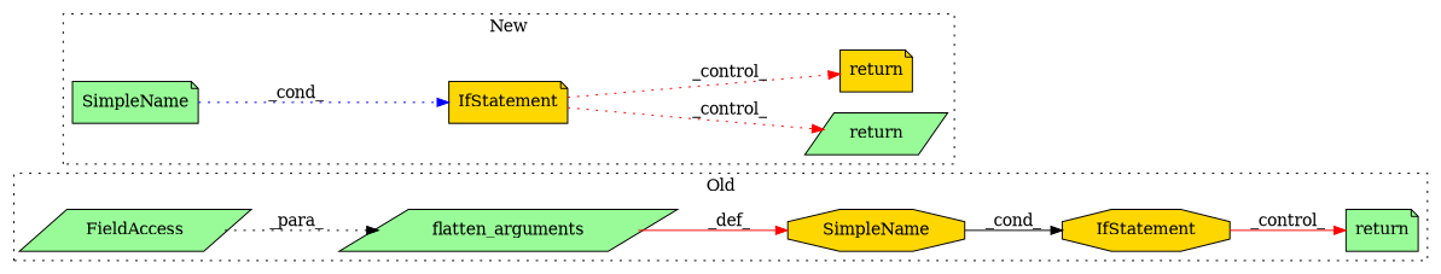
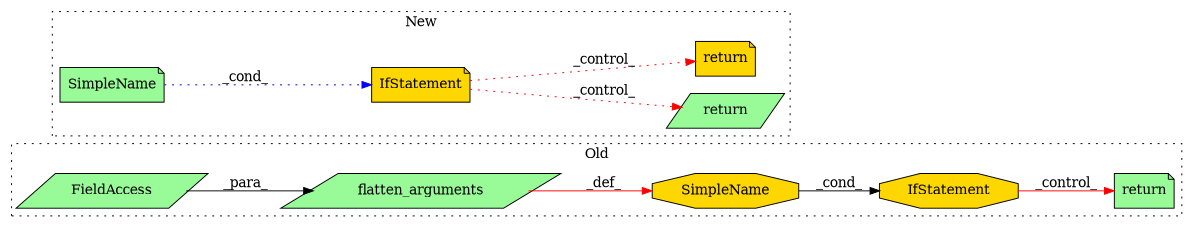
  digraph {
    rankdir=LR
    node [a=41 l=7 shape=note style=filled fillcolor=palegreen]
    edge [color=red style=solid]
    n1 [a=32 l="18,1" label=flatten_arguments s="2196,2223" shape=parallelogram]
    n2 [a=22 l=9 label=FieldAccess s=2214 shape=parallelogram]
    n3 [a=25 l="4,2" label=IfStatement s="2230,2263" shape=octagon fillcolor=gold]
    n4 [a=42 label=SimpleName shape=octagon fillcolor=gold l=""]
    n5 [label=return s=2576]
    n6 [label=return s=2330 shape=parallelogram]
    n7 [a=42 label=SimpleName l=""]
    n8 [label=return s=2397 fillcolor=gold]
    n9 [a=25 l="4,2" label=IfStatement s="2297,2320" fillcolor=gold]
    subgraph cluster_1 {
      label=Old
      style=dotted
      n1
      n2
      n3
      n4
      n5
    }
    subgraph cluster_2 {
      label=New
      style=dotted
      n6
      n7
      n8
      n9
    }
    n1 -> n4 [label=_def_]
-   n2 -> n1 [label=_para_ color=black style=dotted]
+   n2 -> n1 [label=_para_ color=black]
    n3 -> n5 [label=_control_]
    n4 -> n3 [label=_cond_ color=black]
    n7 -> n9 [label=_cond_ color=blue style=dotted]
    n9 -> n6 [label=_control_ style=dotted]
    n9 -> n8 [label=_control_ style=dotted]
  }
